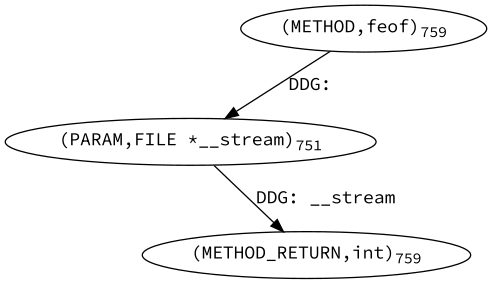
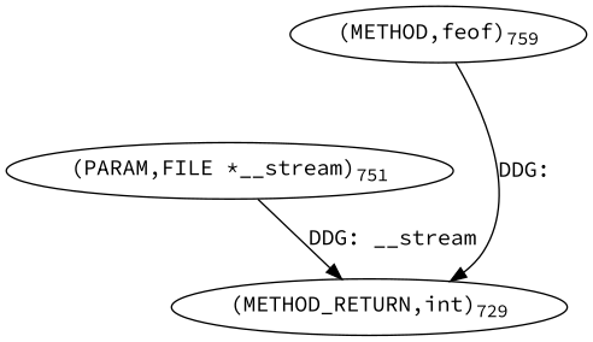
  digraph {
    fontname="Source Code Pro"
    node [fontname="Source Code Pro"]
    edge [fontname="Source Code Pro"]
    n1 [label=<(METHOD,feof)<SUB>759</SUB>>]
    n2 [label=<(PARAM,FILE *__stream)<SUB>751</SUB>>]
-   n3 [label=<(METHOD_RETURN,int)<SUB>759</SUB>>]
-   n1 -> n2 [label="DDG: "]
+   n3 [label=<(METHOD_RETURN,int)<SUB>729</SUB>>]
+   n1 -> n3 [label="DDG: "]
    n2 -> n3 [label="DDG: __stream"]
  }
